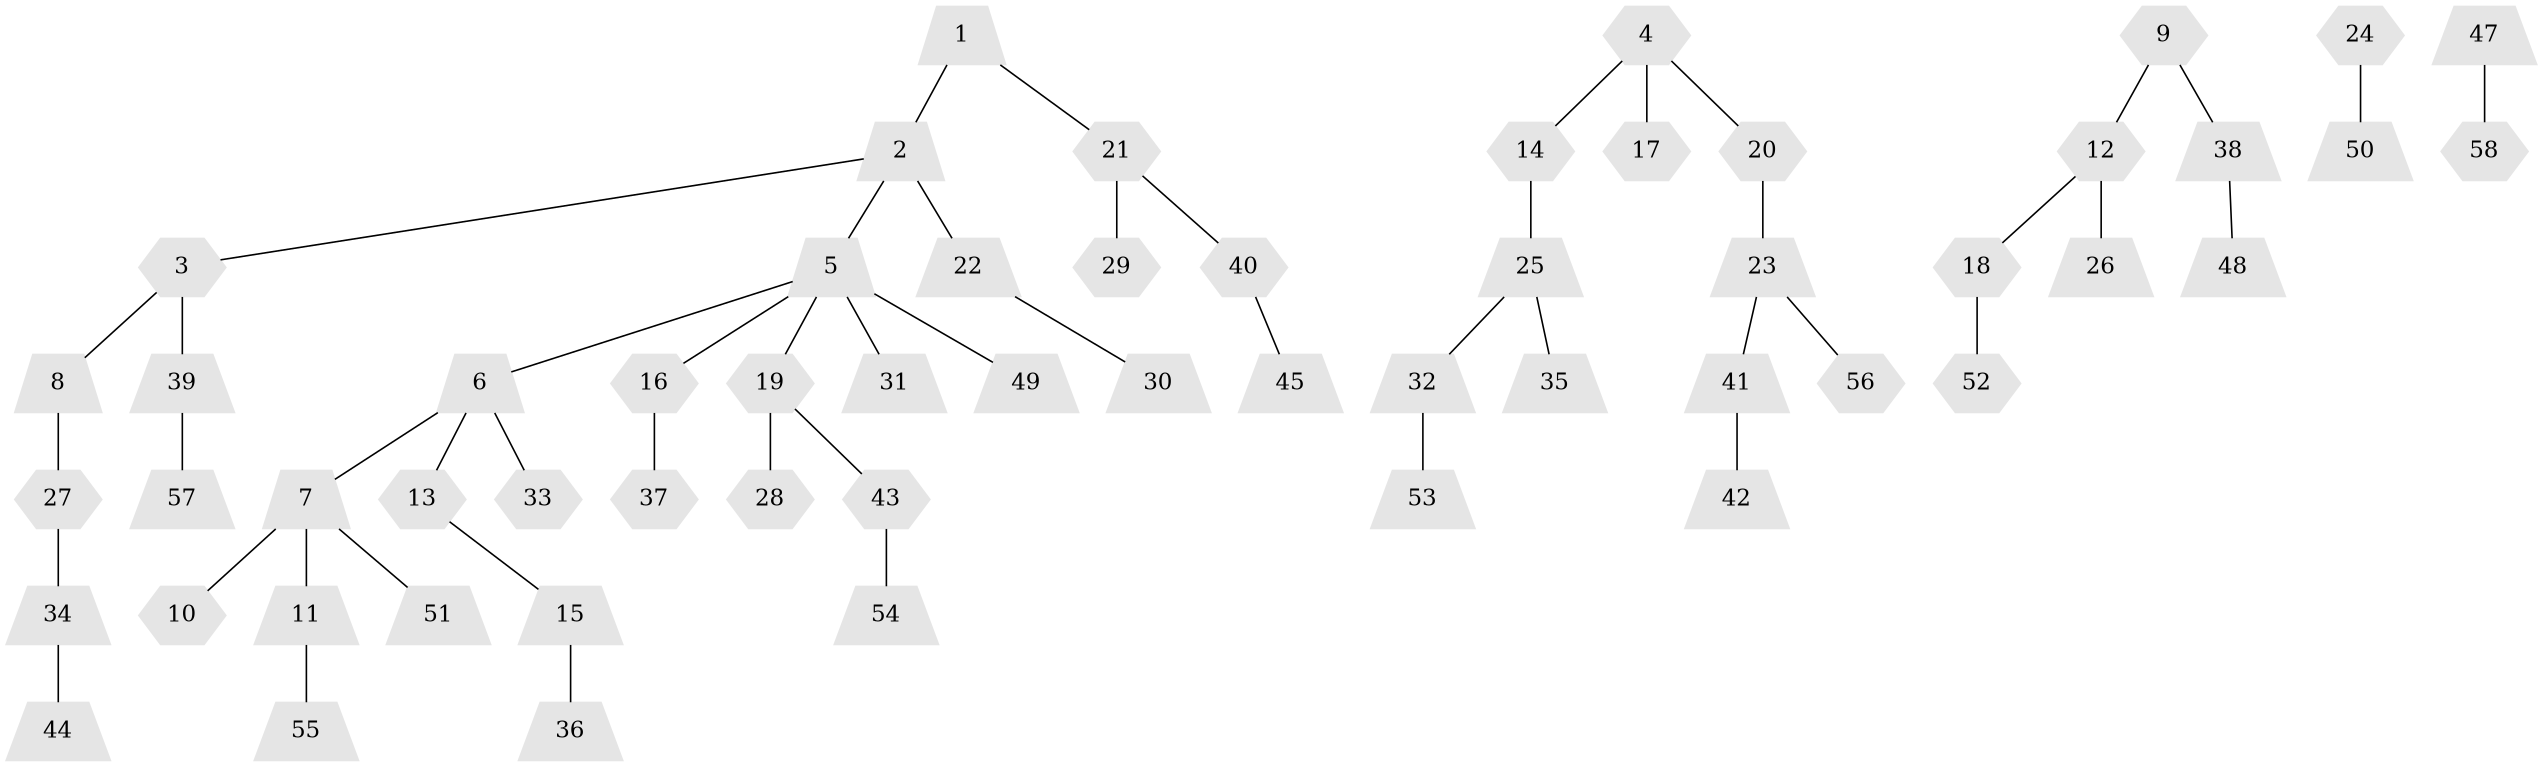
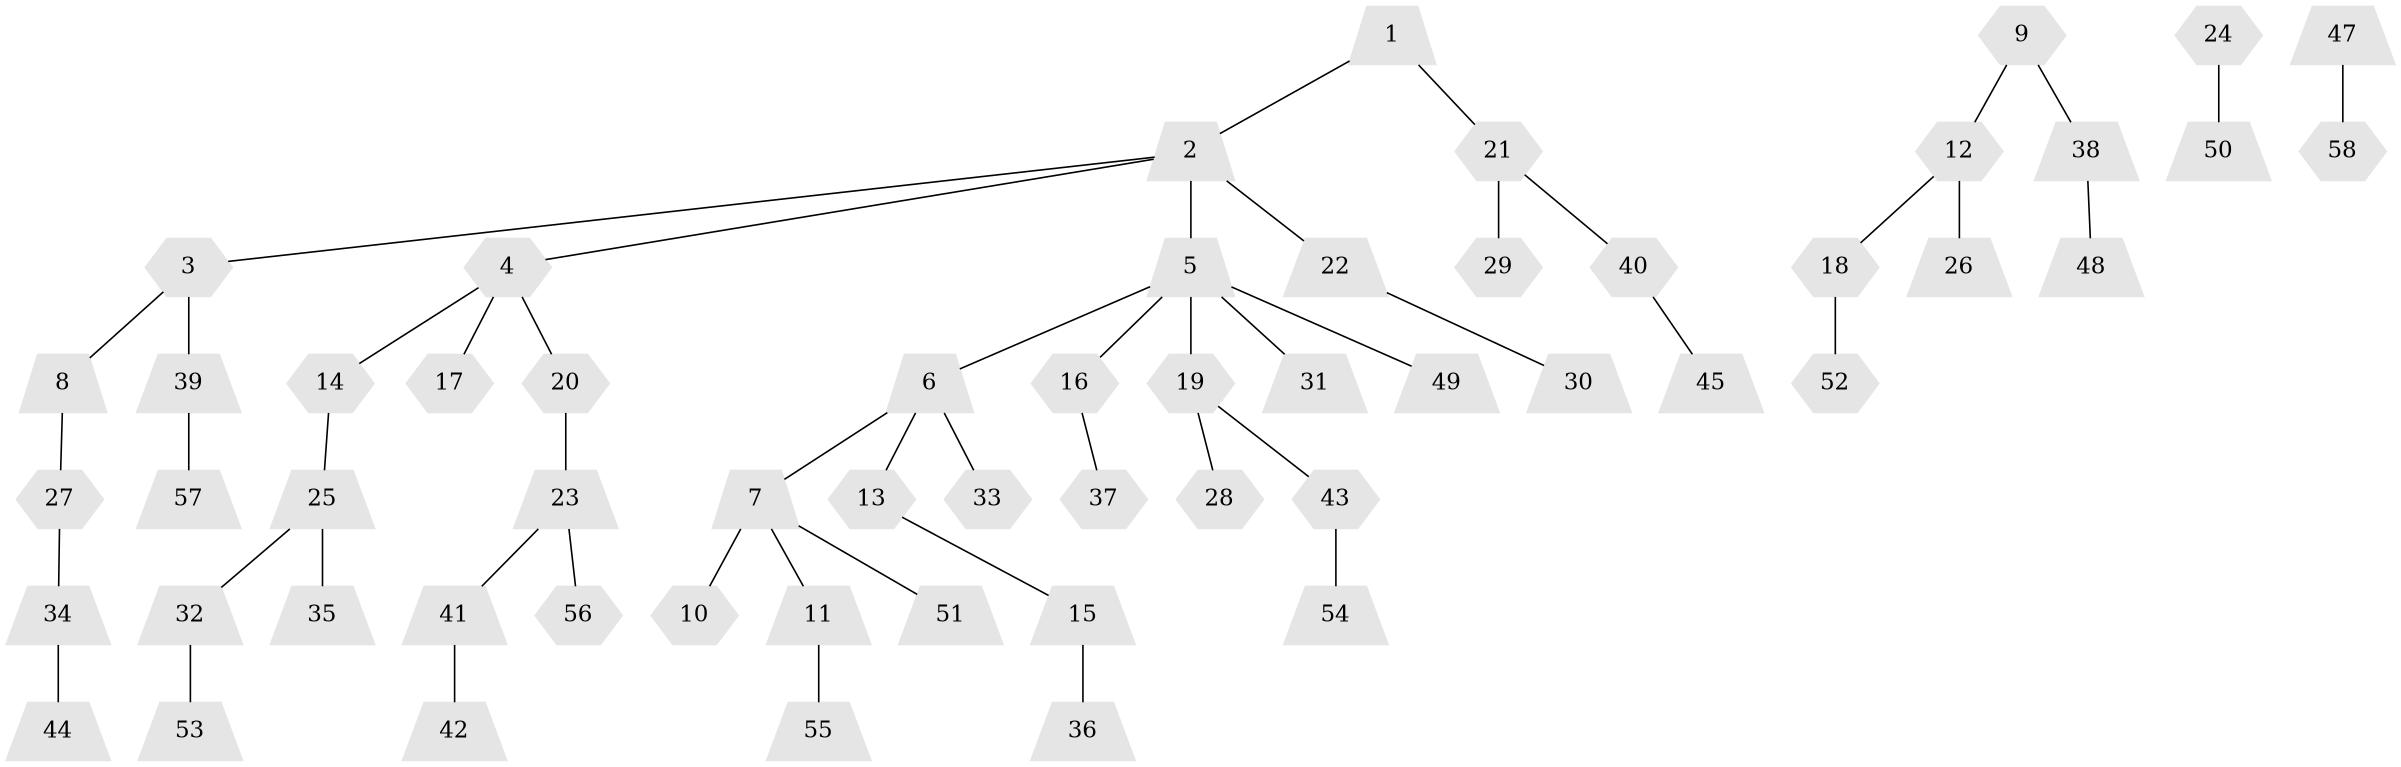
  graph {
    node [color=gray90 shape=trapezium style=filled]
    1
    2
    21 [shape=hexagon]
    3 [shape=hexagon]
    4 [shape=hexagon]
    5
    22
    9 [shape=hexagon]
    12 [shape=hexagon]
    38
    29 [shape=hexagon]
    40 [shape=hexagon]
    8
    39
    14 [shape=hexagon]
    17 [shape=hexagon]
    20 [shape=hexagon]
    6
    16 [shape=hexagon]
    19 [shape=hexagon]
    31
    49
    30
    27 [shape=hexagon]
    57
    25
    23
    7
    13 [shape=hexagon]
    33 [shape=hexagon]
    37 [shape=hexagon]
    28 [shape=hexagon]
    43 [shape=hexagon]
    10 [shape=hexagon]
    11
    51
    15
    55
    34
    18 [shape=hexagon]
    26
    48
    52 [shape=hexagon]
    36
    24 [shape=hexagon]
    50
    32
    35
    54
    41
    56 [shape=hexagon]
    45
    42
    53
    44
    58 [shape=hexagon]
    47
    1 -- 2
    1 -- 21
    2 -- 3
+   2 -- 4
    2 -- 5
    2 -- 22
    21 -- 29
    21 -- 40
    3 -- 8
    3 -- 39
    4 -- 14
    4 -- 17
    4 -- 20
    5 -- 6
    5 -- 16
    5 -- 19
    5 -- 31
    5 -- 49
    22 -- 30
    9 -- 12
    9 -- 38
    12 -- 18
    12 -- 26
    38 -- 48
    40 -- 45
    8 -- 27
    39 -- 57
    14 -- 25
    20 -- 23
    6 -- 7
    6 -- 13
    6 -- 33
    16 -- 37
    19 -- 28
    19 -- 43
    27 -- 34
    25 -- 32
    25 -- 35
    23 -- 41
    23 -- 56
    7 -- 10
    7 -- 11
    7 -- 51
    13 -- 15
    43 -- 54
    11 -- 55
    15 -- 36
    34 -- 44
    18 -- 52
    24 -- 50
    32 -- 53
    41 -- 42
    47 -- 58
  }
